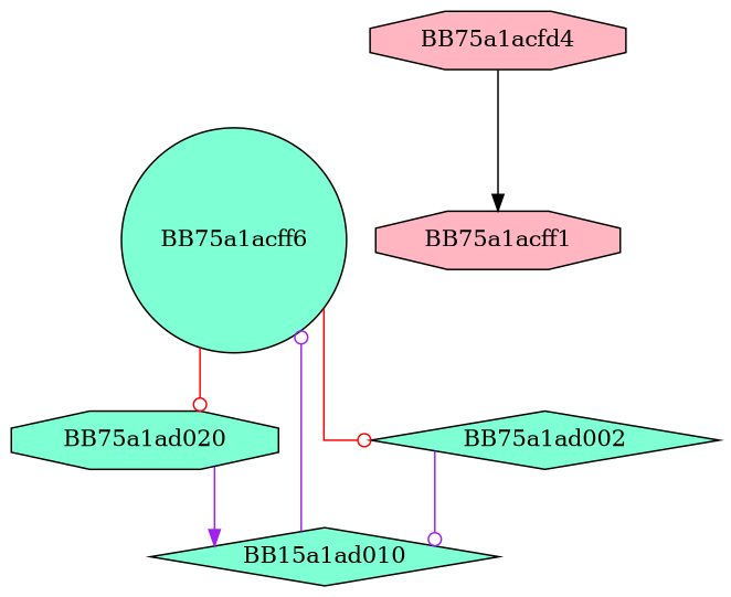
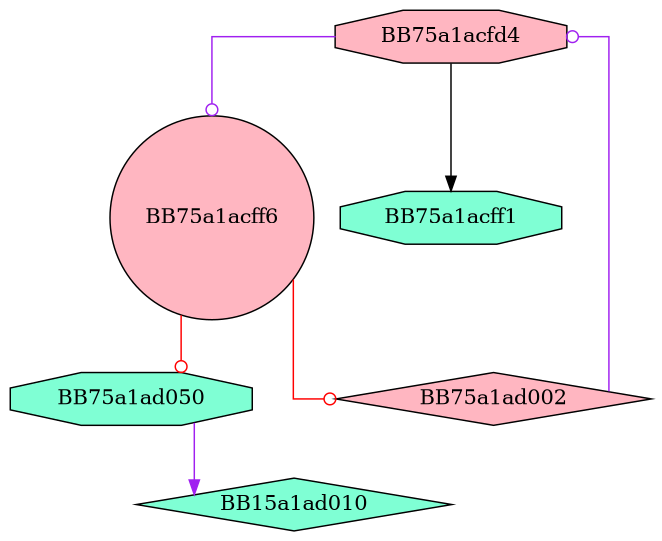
  digraph {
    splines=ortho
    node [fillcolor=aquamarine shape=octagon style=filled]
    edge [arrowhead=odot color=purple]
    BB75a1acfd4 [fillcolor=lightpink]
-   BB75a1acff6 [shape=circle]
-   BB75a1acff1 [fillcolor=lightpink]
-   BB75a1ad020
-   BB75a1ad002 [shape=diamond]
+   BB75a1acff6 [fillcolor=lightpink shape=circle]
+   BB75a1acff1
+   BB75a1ad020 [label=BB75a1ad050]
+   BB75a1ad002 [fillcolor=lightpink shape=diamond]
    n6 [label=BB15a1ad010 shape=diamond]
-   n6 -> BB75a1acff6
+   BB75a1acfd4 -> BB75a1acff6
    BB75a1acfd4 -> BB75a1acff1 [arrowhead=normal color=black]
    BB75a1acff6 -> BB75a1ad020 [color=red]
    BB75a1acff6 -> BB75a1ad002 [color=red]
    BB75a1ad020 -> n6 [arrowhead=normal]
-   BB75a1ad002 -> n6
+   BB75a1ad002 -> BB75a1acfd4
  }
